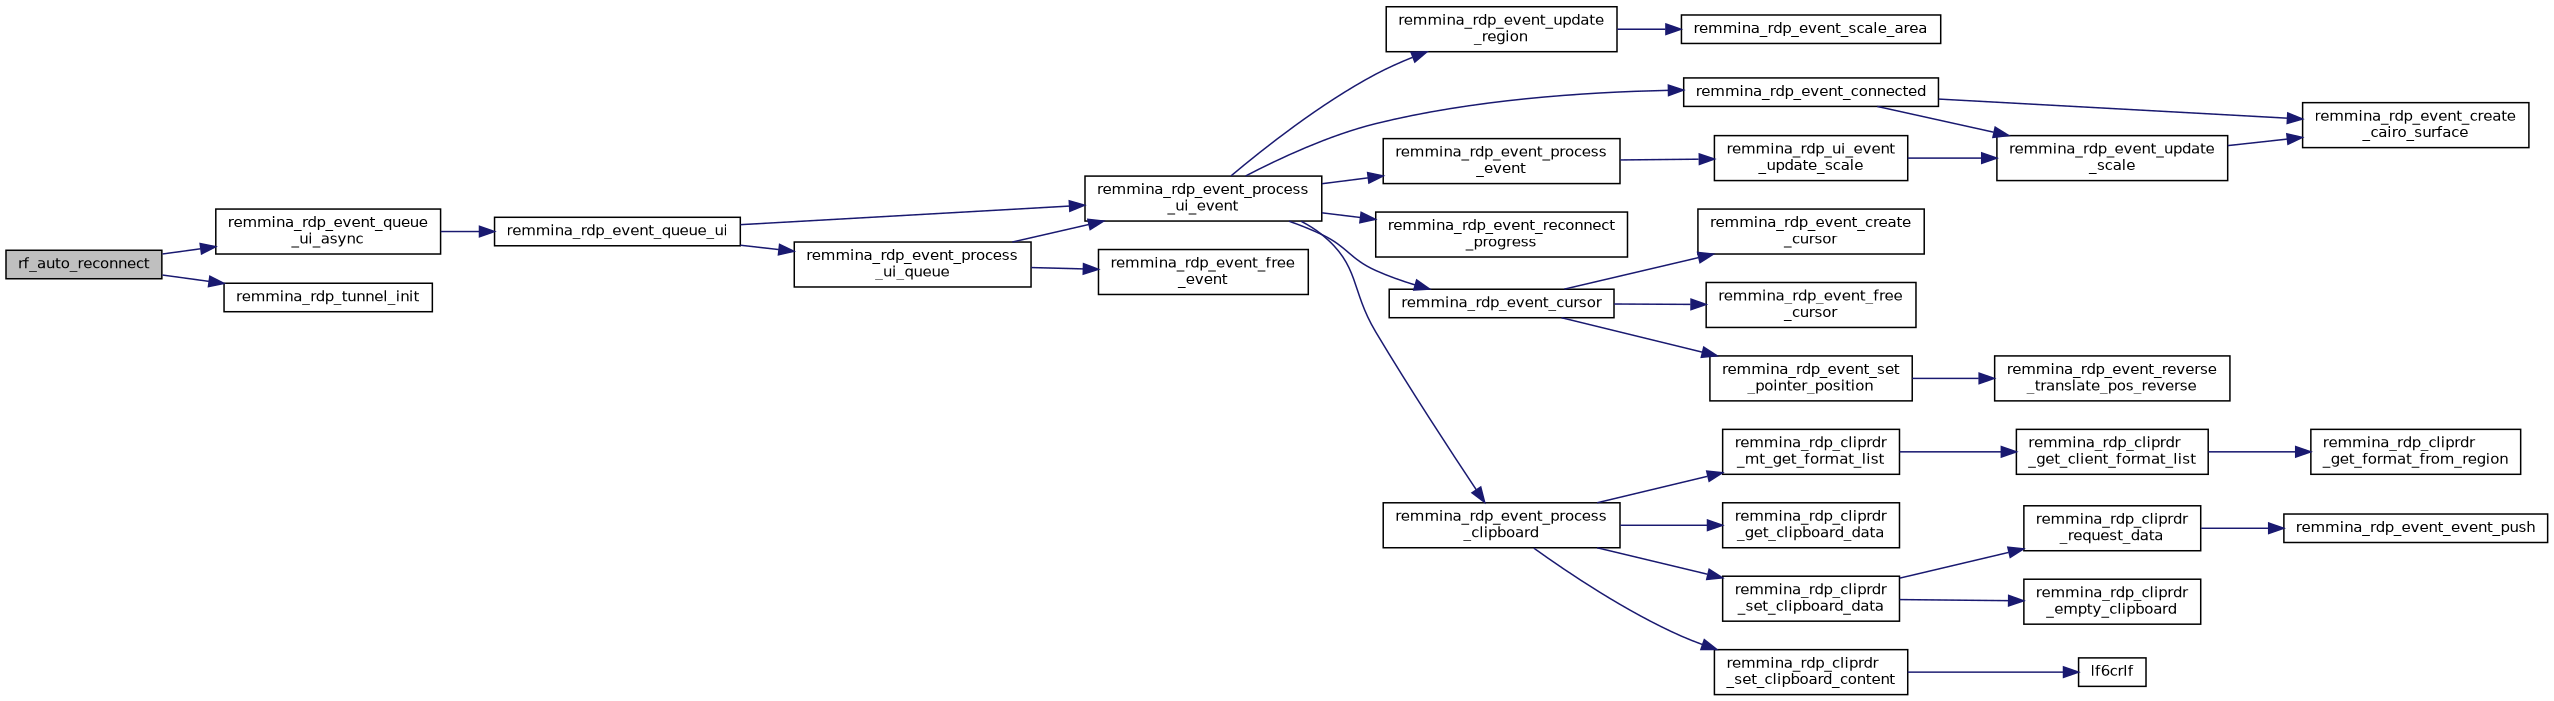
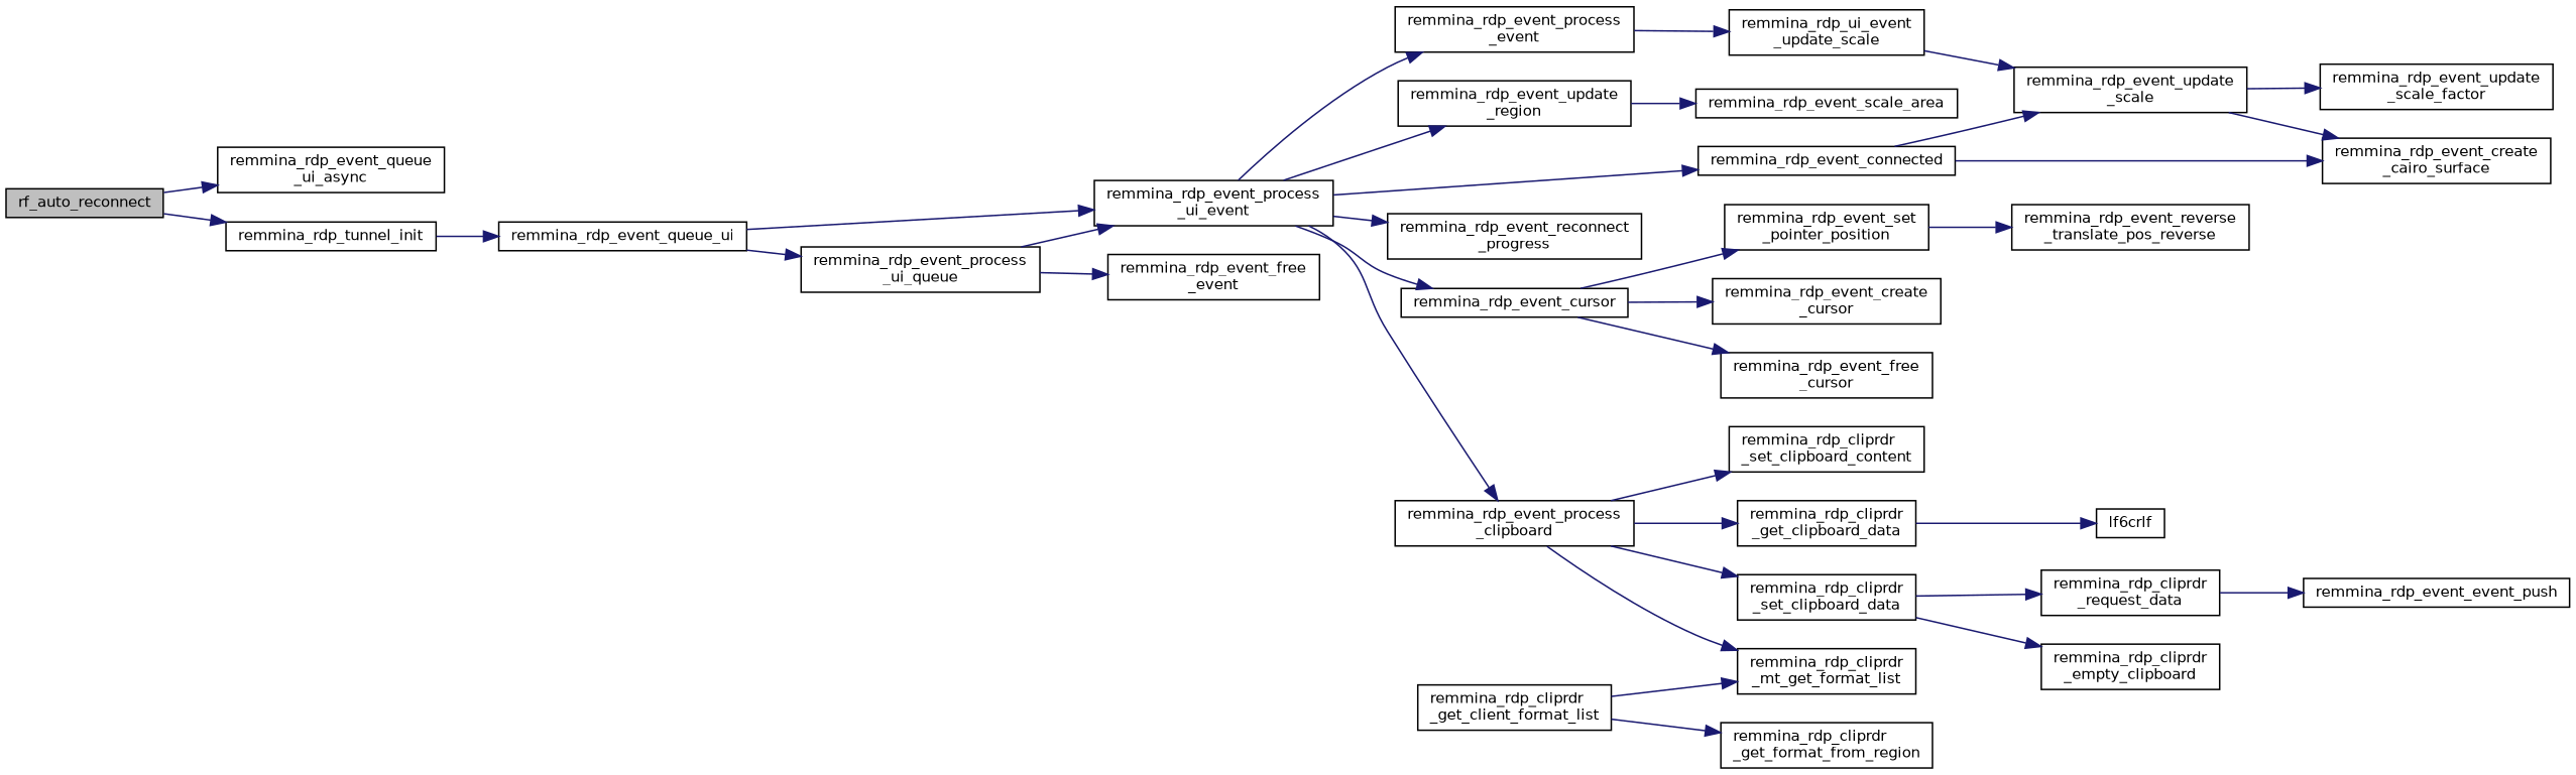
  digraph {
    rankdir=LR
    node [color=black fillcolor=white fontname=Helvetica fontsize=10 shape=record style=filled]
    edge [color=midnightblue fontname=Helvetica fontsize=10 labelfontname=Helvetica labelfontsize=10 style=solid]
    n1 [fillcolor=grey75 fontcolor=black height=0.2 label=rf_auto_reconnect width=0.4]
    n2 [height=0.2 label="remmina_rdp_event_queue\l_ui_async" width=0.4]
    n3 [height=0.2 label=remmina_rdp_tunnel_init width=0.4]
    n4 [height=0.2 label=remmina_rdp_event_queue_ui width=0.4]
    n5 [height=0.2 label="remmina_rdp_event_process\l_ui_event" width=0.4]
    n6 [height=0.2 label="remmina_rdp_event_process\l_ui_queue" width=0.4]
    n7 [height=0.2 label="remmina_rdp_event_update\l_region" width=0.4]
    n8 [height=0.2 label=remmina_rdp_event_connected width=0.4]
    n9 [height=0.2 label="remmina_rdp_event_reconnect\l_progress" width=0.4]
    n10 [height=0.2 label=remmina_rdp_event_cursor width=0.4]
    n11 [height=0.2 label="remmina_rdp_event_process\l_clipboard" width=0.4]
    n12 [height=0.2 label="remmina_rdp_event_process\l_event" width=0.4]
    n13 [height=0.2 label="remmina_rdp_event_free\l_event" width=0.4]
    n14 [height=0.2 label=remmina_rdp_event_scale_area width=0.4]
    n15 [height=0.2 label="remmina_rdp_event_create\l_cairo_surface" width=0.4]
    n16 [height=0.2 label="remmina_rdp_event_update\l_scale" width=0.4]
    n17 [height=0.2 label="remmina_rdp_event_create\l_cursor" width=0.4]
    n18 [height=0.2 label="remmina_rdp_event_free\l_cursor" width=0.4]
    n19 [height=0.2 label="remmina_rdp_event_set\l_pointer_position" width=0.4]
    n20 [height=0.2 label="remmina_rdp_cliprdr\l_mt_get_format_list" width=0.4]
    n21 [height=0.2 label="remmina_rdp_cliprdr\l_get_clipboard_data" width=0.4]
    n22 [height=0.2 label="remmina_rdp_cliprdr\l_set_clipboard_data" width=0.4]
    n23 [height=0.2 label="remmina_rdp_cliprdr\l_set_clipboard_content" width=0.4]
    n24 [height=0.2 label="remmina_rdp_ui_event\l_update_scale" width=0.4]
+   n25 [height=0.2 label="remmina_rdp_event_update\l_scale_factor" width=0.4]
    n26 [height=0.2 label="remmina_rdp_event_reverse\l_translate_pos_reverse" width=0.4]
    n27 [height=0.2 label="remmina_rdp_cliprdr\l_get_client_format_list" width=0.4]
    n28 [height=0.2 label=lf6crlf width=0.4]
    n29 [height=0.2 label="remmina_rdp_cliprdr\l_request_data" width=0.4]
    n30 [height=0.2 label="remmina_rdp_cliprdr\l_empty_clipboard" width=0.4]
    n31 [height=0.2 label="remmina_rdp_cliprdr\l_get_format_from_region" width=0.4]
    n32 [height=0.2 label=remmina_rdp_event_event_push width=0.4]
    n1 -> n2
    n1 -> n3
-   n2 -> n4
+   n3 -> n4
    n4 -> n5
    n4 -> n6
    n5 -> n7
    n5 -> n8
    n5 -> n9
    n5 -> n10
    n5 -> n11
    n5 -> n12
    n6 -> n5
    n6 -> n13
    n7 -> n14
    n8 -> n15
    n8 -> n16
    n10 -> n17
    n10 -> n18
    n10 -> n19
    n11 -> n20
    n11 -> n21
    n11 -> n22
    n11 -> n23
    n12 -> n24
    n16 -> n15
+   n16 -> n25
    n19 -> n26
-   n20 -> n27
-   n23 -> n28
+   n27 -> n20
+   n21 -> n28
    n22 -> n29
    n22 -> n30
    n24 -> n16
    n27 -> n31
    n29 -> n32
  }
